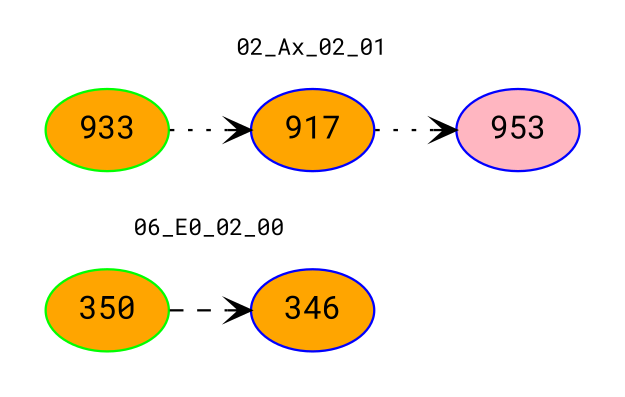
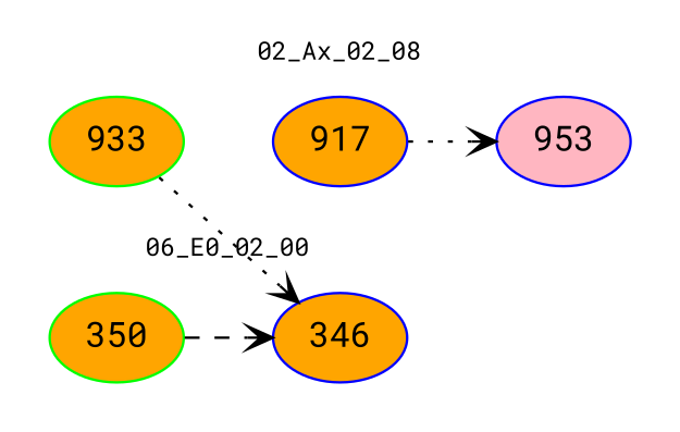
  digraph {
    fontname="Roboto Mono"
    rankdir=LR
    node [color=blue fillcolor=orange fontname="Roboto Mono" style=filled]
    edge [arrowhead=vee color=black fontname="Roboto Mono" style=dotted]
    n1 [color=green label=933]
    n2 [label=917]
    n3 [fillcolor=lightpink label=953]
    n4 [color=green label=350]
    n5 [label=346]
    subgraph cluster_1 {
      color=white
      fontsize=10
-     label="02_Ax_02_01"
+     label="02_Ax_02_08"
      n1
      n2
      n3
    }
    subgraph cluster_2 {
      color=white
      fontsize=10
      label="06_E0_02_00"
      n4
      n5
    }
-   n1 -> n2
+   n1 -> n5
    n2 -> n3
    n4 -> n5 [style=dashed]
  }
